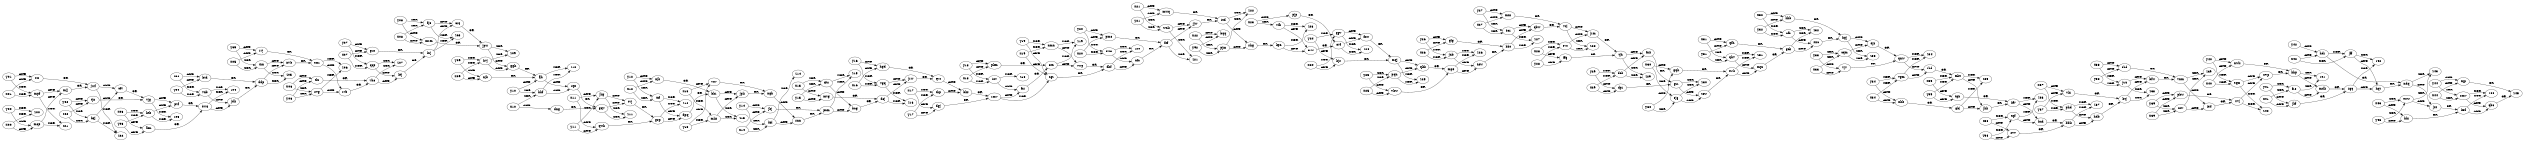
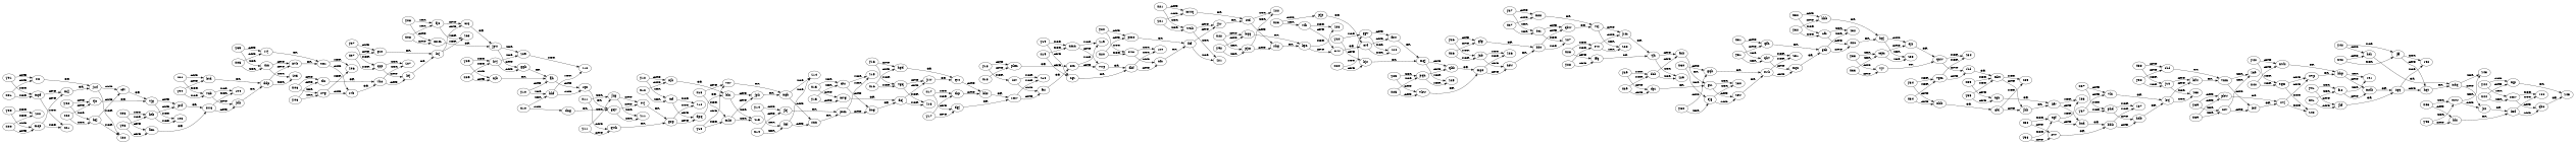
  digraph {
    rankdir=LR
    y42
    hdr
    jff
    ndq
    hqt
    z42
    jss
    z43
    x42
    qgv
    z24
    fnw
    mqj
    cvf
    x25
    pqn
    vbw
    z25
    qkk
    mps
    y25
    crw
    pjp
    x33
    cqm
    vjv
    djh
    z33
    qnw
    y33
    thp
    bks
    rmv
    qvs
    x16
    hgd
    vgq
    jrw
    z16
    y16
    jwf
    z02
    cfv
    vjg
    hqj
    tsw
    twk
    mpr
    z31
    gck
    gqh
    x44
    tqp
    smv
    z45
    z44
    qbc
    y44
    ddp
    nvb
    z05
    tmr
    rvb
    z06
    thn
    vhc
    z07
    ktj
    svg
    tjn
    z03
    ptf
    hwq
    y37
    vkr
    phd
    btj
    hdb
    z37
    bfw
    z38
    x37
    tqf
    bcd
    z36
    bbk
    kfv
    jkg
    z11
    tvj
    gsp
    gqv
    vgm
    rhd
    z34
    mkt
    gbj
    jkk
    z35
    bcg
    dcj
    mtg
    y00
    z00
    mqs
    z01
    mjj
    x00
    jpw
    z09
    ggk
    fjh
    hvj
    x40
    nwk
    tqm
    khp
    z40
    wvp
    mdk
    z41
    y40
    x23
    vfk
    z23
    x28
    svs
    ffg
    z28
    jrm
    tjh
    y28
    kcd
    pmc
    fsf
    z21
    jjw
    ktd
    cfc
    x41
    frs
    jkf
    kgq
    y41
    fts
    csn
    vwp
    z19
    dhf
    pkm
    dpq
    z12
    bhr
    jpk
    z13
    tnf
    rvj
    y07
    qqs
    grn
    krj
    x07
    htb
    x38
    jwt
    shd
    vnm
    y38
    y01
    ttt
    mpf
    x01
    hsw
    bbt
    qbw
    z27
    vsj
    qfg
    qwh
    x24
    hjs
    y24
    x29
    dch
    dpr
    fnk
    z29
    grr
    y29
    x34
    nhb
    y34
    z18
    z30
    kvf
    z39
    z26
    hhf
    rqn
    z10
    nsv
    wvj
    x03
    fkm
    jdk
    z04
    y03
    y18
    ksv
    x18
    qfh
    snc
    z32
    hgj
    pbw
    sjg
    dgj
    ngh
    njh
    tww
    tgh
    kpc
    x35
    y35
    x32
    cfb
    khb
    y32
    y08
    djc
    mrm
    crq
    n233 [label=z68]
    x08
    y43
    hhr
    x43
    y26
    jnb
    x26
    z20
    nmn
    n243 [label=y65]
    x05
    x31
    qhv
    y31
    x21
    mwq
    wnk
    shg
    z22
    y21
    x15
    tfw
    z15
    y15
    mnr
    bcr
    y27
    x27
    y36
    svv
    x36
    x22
    pjm
    bqq
    n268 [label=y92]
    y11
    x11
    ngr
    x13
    vcv
    mks
    snn
    z14
    y13
    y02
    x02
    pcm
    x10
    dng
    y10
    kpj
    x20
    svm
    y20
    y12
    x12
    btd
    vnb
    x30
    y30
    x04
    y04
    tbr
    x06
    y06
    y14
    jbj
    x14
    y39
    x39
    x19
    y19
    x09
    njb
    y09
    y17
    x17
    y42 -> hdr [label=AND]
-   hdr -> jff [label=XOR]
+   y42 -> jff [label=XOR]
    hdr -> ndq [label=OR]
    jff -> hqt [label=AND]
    jff -> z42 [label=XOR]
    ndq -> jss [label=AND]
    ndq -> z43 [label=XOR]
    hqt -> ndq [label=OR]
    jss -> kcd [label=OR]
    x42 -> hdr [label=AND]
    x42 -> jff [label=XOR]
    qgv -> z24 [label=XOR]
    qgv -> fnw [label=AND]
    fnw -> mqj [label=OR]
    mqj -> z25 [label=XOR]
    mqj -> qkk [label=AND]
    cvf -> z24 [label=XOR]
    cvf -> fnw [label=AND]
    x25 -> pqn [label=XOR]
    x25 -> vbw [label=AND]
    pqn -> z25 [label=XOR]
    pqn -> qkk [label=AND]
    vbw -> mps [label=OR]
    qkk -> mps [label=OR]
    mps -> hsw [label=AND]
    mps -> z26 [label=XOR]
    y25 -> pqn [label=XOR]
    y25 -> vbw [label=AND]
    crw -> cvf [label=OR]
    pjp -> cvf [label=OR]
    x33 -> cqm [label=XOR]
    x33 -> vjv [label=AND]
    cqm -> djh [label=AND]
    cqm -> z33 [label=XOR]
    vjv -> qnw [label=OR]
    djh -> qnw [label=OR]
    qnw -> rhd [label=AND]
    qnw -> z34 [label=XOR]
    y33 -> cqm [label=XOR]
    y33 -> vjv [label=AND]
    thp -> bks [label=AND]
    bks -> rmv [label=OR]
    rmv -> fts [label=AND]
-   rmv -> ngr [label=XOR]
+   rmv -> z18 [label=XOR]
    qvs -> bks [label=AND]
    x16 -> hgd [label=AND]
    x16 -> vgq [label=XOR]
    hgd -> qvs [label=OR]
    vgq -> jrw [label=AND]
    vgq -> z16 [label=XOR]
    jrw -> qvs [label=OR]
    y16 -> hgd [label=AND]
    y16 -> vgq [label=XOR]
    jwf -> z02 [label=XOR]
    jwf -> cfv [label=AND]
    cfv -> vjg [label=OR]
    vjg -> z03 [label=XOR]
    vjg -> ptf [label=AND]
    hqj -> z02 [label=XOR]
    hqj -> cfv [label=AND]
    tsw -> twk [label=OR]
    twk -> mpr [label=AND]
    twk -> z31 [label=XOR]
    mpr -> gck [label=OR]
    gck -> snc [label=AND]
    gck -> z32 [label=XOR]
    gqh -> twk [label=OR]
    x44 -> tqp [label=AND]
    x44 -> smv [label=XOR]
    tqp -> z45 [label=OR]
    smv -> z44 [label=XOR]
    smv -> qbc [label=AND]
    qbc -> z45 [label=OR]
    y44 -> tqp [label=AND]
    y44 -> smv [label=XOR]
    ddp -> nvb [label=AND]
    ddp -> z05 [label=XOR]
    nvb -> tmr [label=OR]
    tmr -> rvb [label=AND]
    tmr -> z06 [label=XOR]
    rvb -> vhc [label=OR]
    thn -> nvb [label=AND]
    thn -> z05 [label=XOR]
    vhc -> z07 [label=XOR]
    vhc -> ktj [label=AND]
    ktj -> krj [label=OR]
    svg -> rvb [label=AND]
    svg -> z06 [label=XOR]
    tjn -> vjg [label=OR]
    ptf -> hwq [label=OR]
    hwq -> jdk [label=AND]
    hwq -> z04 [label=XOR]
    y37 -> vkr [label=AND]
    y37 -> phd [label=XOR]
    vkr -> btj [label=OR]
    phd -> hdb [label=AND]
    phd -> z37 [label=XOR]
    btj -> bfw [label=AND]
    btj -> z38 [label=XOR]
    hdb -> btj [label=OR]
    bfw -> vnm [label=OR]
    x37 -> vkr [label=AND]
    x37 -> phd [label=XOR]
    tqf -> bcd [label=AND]
    tqf -> z36 [label=XOR]
    bcd -> bbk [label=OR]
    bbk -> hdb [label=AND]
    bbk -> z37 [label=XOR]
    kfv -> bcd [label=AND]
    kfv -> z36 [label=XOR]
    jkg -> z11 [label=XOR]
    jkg -> tvj [label=AND]
    tvj -> gsp [label=OR]
    gsp -> dpq [label=AND]
    gsp -> z12 [label=XOR]
    gqv -> z11 [label=XOR]
    gqv -> tvj [label=AND]
    vgm -> rhd [label=AND]
    vgm -> z34 [label=XOR]
    rhd -> mkt [label=OR]
    mkt -> jkk [label=AND]
    mkt -> z35 [label=XOR]
    gbj -> jkk [label=AND]
    gbj -> z35 [label=XOR]
    jkk -> kfv [label=OR]
    bcg -> dcj [label=OR]
    dcj -> jrw [label=AND]
    dcj -> z16 [label=XOR]
    mtg -> dcj [label=OR]
    y00 -> z00 [label=XOR]
    y00 -> mqs [label=AND]
    mqs -> z01 [label=XOR]
    mqs -> mjj [label=AND]
    mjj -> jwf [label=OR]
    x00 -> z00 [label=XOR]
    x00 -> mqs [label=AND]
    jpw -> z09 [label=XOR]
    jpw -> ggk [label=AND]
    ggk -> fjh [label=OR]
    fjh -> rqn [label=AND]
-   fjh -> z10 [label=XOR]
+   z09 -> z10 [label=XOR]
    hvj -> z09 [label=XOR]
    hvj -> ggk [label=AND]
    x40 -> nwk [label=AND]
    x40 -> tqm [label=XOR]
    nwk -> khp [label=OR]
    tqm -> z40 [label=XOR]
    tqm -> wvp [label=AND]
    khp -> mdk [label=AND]
    khp -> z41 [label=XOR]
    wvp -> khp [label=OR]
    mdk -> kgq [label=OR]
    y40 -> nwk [label=AND]
    y40 -> tqm [label=XOR]
    x23 -> pjp [label=AND]
    x23 -> vfk [label=XOR]
    vfk -> crw [label=AND]
    vfk -> z23 [label=XOR]
    x28 -> svs [label=XOR]
    x28 -> ffg [label=AND]
    svs -> z28 [label=XOR]
    svs -> jrm [label=AND]
    ffg -> tjh [label=OR]
    jrm -> tjh [label=OR]
    tjh -> fnk [label=AND]
    tjh -> z29 [label=XOR]
    y28 -> svs [label=XOR]
    y28 -> ffg [label=AND]
    kcd -> z44 [label=XOR]
    kcd -> qbc [label=AND]
    pmc -> fsf [label=OR]
    fsf -> z21 [label=XOR]
    fsf -> jjw [label=AND]
    jjw -> ktd [label=OR]
    ktd -> shg [label=AND]
    ktd -> z22 [label=XOR]
    cfc -> fsf [label=OR]
    x41 -> frs [label=XOR]
    x41 -> jkf [label=AND]
    frs -> mdk [label=AND]
    frs -> z41 [label=XOR]
    jkf -> kgq [label=OR]
    kgq -> hqt [label=AND]
    kgq -> z42 [label=XOR]
    y41 -> frs [label=XOR]
    y41 -> jkf [label=AND]
    fts -> csn [label=OR]
    csn -> vwp [label=AND]
    csn -> z19 [label=XOR]
    vwp -> dhf [label=OR]
    dhf -> cfc [label=AND]
    dhf -> z20 [label=XOR]
    pkm -> csn [label=OR]
    dpq -> bhr [label=OR]
    bhr -> jpk [label=AND]
    bhr -> z13 [label=XOR]
    jpk -> ngh [label=OR]
    tnf -> dpq [label=AND]
    tnf -> z12 [label=XOR]
    rvj -> tmr [label=OR]
    y07 -> qqs [label=XOR]
    y07 -> grn [label=AND]
    qqs -> z07 [label=XOR]
    qqs -> ktj [label=AND]
    grn -> krj [label=OR]
    krj -> crq [label=AND]
    krj -> n233 [label=XOR]
    x07 -> qqs [label=XOR]
    x07 -> grn [label=AND]
    htb -> z03 [label=XOR]
    htb -> ptf [label=AND]
    x38 -> jwt [label=XOR]
    x38 -> shd [label=AND]
    jwt -> bfw [label=AND]
    jwt -> z38 [label=XOR]
    shd -> vnm [label=OR]
    vnm -> kvf [label=AND]
    vnm -> z39 [label=XOR]
    y38 -> jwt [label=XOR]
    y38 -> shd [label=AND]
    y01 -> ttt [label=AND]
    y01 -> mpf [label=XOR]
    ttt -> jwf [label=OR]
    mpf -> z01 [label=XOR]
    mpf -> mjj [label=AND]
    x01 -> ttt [label=AND]
    x01 -> mpf [label=XOR]
    hsw -> bbt [label=OR]
    bbt -> qbw [label=AND]
    bbt -> z27 [label=XOR]
    qbw -> vsj [label=OR]
    vsj -> z28 [label=XOR]
    vsj -> jrm [label=AND]
    qfg -> bbt [label=OR]
    qwh -> gsp [label=OR]
    x24 -> qgv [label=XOR]
    x24 -> hjs [label=AND]
    hjs -> mqj [label=OR]
    y24 -> qgv [label=XOR]
    y24 -> hjs [label=AND]
    x29 -> dch [label=XOR]
    x29 -> dpr [label=AND]
    dch -> fnk [label=AND]
    dch -> z29 [label=XOR]
    dpr -> grr [label=OR]
    fnk -> grr [label=OR]
    grr -> tsw [label=AND]
    grr -> z30 [label=XOR]
    y29 -> dch [label=XOR]
    y29 -> dpr [label=AND]
    x34 -> vgm [label=XOR]
    x34 -> nhb [label=AND]
    nhb -> gbj [label=OR]
    y34 -> vgm [label=XOR]
    y34 -> nhb [label=AND]
    kvf -> wvj [label=OR]
    hhf -> rqn [label=AND]
    hhf -> z10 [label=XOR]
    rqn -> gqv [label=OR]
    nsv -> kvf [label=AND]
    nsv -> z39 [label=XOR]
    wvj -> z40 [label=XOR]
    wvj -> wvp [label=AND]
    x03 -> htb [label=XOR]
    x03 -> fkm [label=AND]
    fkm -> hwq [label=OR]
    jdk -> ddp [label=OR]
    y03 -> htb [label=XOR]
    y03 -> fkm [label=AND]
    y18 -> pkm [label=AND]
    y18 -> ksv [label=XOR]
    ksv -> fts [label=AND]
    ksv -> z18 [label=XOR]
    x18 -> pkm [label=AND]
-   x18 -> ksv [label=XOR]
    qfh -> gck [label=OR]
    snc -> hgj [label=OR]
    hgj -> djh [label=AND]
    hgj -> z33 [label=XOR]
    pbw -> wvj [label=OR]
    sjg -> tsw [label=AND]
    sjg -> z30 [label=XOR]
    dgj -> rmv [label=OR]
    ngh -> snn [label=AND]
+   ngh -> z14 [label=XOR]
    njh -> bhr [label=OR]
    tww -> jss [label=AND]
    tww -> z43 [label=XOR]
    tgh -> kfv [label=OR]
    kpc -> crw [label=AND]
    kpc -> z23 [label=XOR]
    x35 -> mkt [label=XOR]
    x35 -> tgh [label=AND]
    y35 -> mkt [label=XOR]
    y35 -> tgh [label=AND]
    x32 -> cfb [label=XOR]
    x32 -> khb [label=AND]
    cfb -> snc [label=AND]
    cfb -> z32 [label=XOR]
    khb -> hgj [label=OR]
    y32 -> cfb [label=XOR]
    y32 -> khb [label=AND]
    y08 -> djc [label=XOR]
    y08 -> mrm [label=AND]
    djc -> crq [label=AND]
    djc -> n233 [label=XOR]
    mrm -> jpw [label=OR]
    crq -> jpw [label=OR]
    x08 -> djc [label=XOR]
    x08 -> mrm [label=AND]
    y43 -> tww [label=XOR]
    y43 -> hhr [label=AND]
    hhr -> kcd [label=OR]
    x43 -> tww [label=XOR]
    x43 -> hhr [label=AND]
    y26 -> qfg [label=AND]
    y26 -> jnb [label=XOR]
    jnb -> hsw [label=AND]
    jnb -> z26 [label=XOR]
    x26 -> qfg [label=AND]
    x26 -> jnb [label=XOR]
    nmn -> vwp [label=AND]
    nmn -> z19 [label=XOR]
    n243 -> thn [label=XOR]
    n243 -> rvj [label=AND]
    x05 -> thn [label=XOR]
    x05 -> rvj [label=AND]
    x31 -> qfh [label=AND]
    x31 -> qhv [label=XOR]
    qhv -> mpr [label=AND]
    qhv -> z31 [label=XOR]
    y31 -> qfh [label=AND]
    y31 -> qhv [label=XOR]
    x21 -> mwq [label=AND]
    x21 -> wnk [label=XOR]
    mwq -> ktd [label=OR]
    wnk -> z21 [label=XOR]
    wnk -> jjw [label=AND]
    shg -> kpc [label=OR]
    y21 -> mwq [label=AND]
    y21 -> wnk [label=XOR]
    x15 -> mtg [label=AND]
    x15 -> tfw [label=XOR]
    tfw -> bcg [label=AND]
    tfw -> z15 [label=XOR]
    y15 -> mtg [label=AND]
    y15 -> tfw [label=XOR]
    mnr -> vsj [label=OR]
    bcr -> qbw [label=AND]
    bcr -> z27 [label=XOR]
    y27 -> mnr [label=AND]
    y27 -> bcr [label=XOR]
    x27 -> mnr [label=AND]
    x27 -> bcr [label=XOR]
    y36 -> tqf [label=XOR]
    y36 -> svv [label=AND]
    svv -> bbk [label=OR]
    x36 -> tqf [label=XOR]
    x36 -> svv [label=AND]
    x22 -> pjm [label=XOR]
    x22 -> bqq [label=AND]
    pjm -> shg [label=AND]
    pjm -> z22 [label=XOR]
+   bqq -> kpc [label=OR]
    n268 -> pjm [label=XOR]
    n268 -> bqq [label=AND]
    y11 -> jkg [label=XOR]
    y11 -> qwh [label=AND]
-   x11 -> jkg [label=AND]
+   x11 -> jkg [label=XOR]
    x11 -> qwh [label=AND]
    ngr -> dhf [label=OR]
    x13 -> vcv [label=AND]
    x13 -> mks [label=XOR]
    vcv -> ngh [label=OR]
    mks -> jpk [label=AND]
    mks -> z13 [label=XOR]
    snn -> pcm [label=OR]
    y13 -> vcv [label=AND]
    y13 -> mks [label=XOR]
    y02 -> hqj [label=XOR]
    y02 -> tjn [label=AND]
    x02 -> hqj [label=XOR]
    x02 -> tjn [label=AND]
    pcm -> bcg [label=AND]
    pcm -> z15 [label=XOR]
    x10 -> hhf [label=XOR]
    x10 -> dng [label=AND]
    dng -> gqv [label=OR]
    y10 -> fjh [label=AND]
    y10 -> hhf [label=XOR]
    kpj -> snn [label=AND]
    kpj -> z14 [label=XOR]
    x20 -> pmc [label=AND]
    x20 -> svm [label=XOR]
    svm -> cfc [label=AND]
    svm -> z20 [label=XOR]
    y20 -> pmc [label=AND]
    y20 -> svm [label=XOR]
    y12 -> tnf [label=XOR]
    y12 -> njh [label=AND]
    x12 -> tnf [label=XOR]
    x12 -> njh [label=AND]
    btd -> ddp [label=OR]
    vnb -> jdk [label=AND]
    vnb -> z04 [label=XOR]
    x30 -> gqh [label=AND]
    x30 -> sjg [label=XOR]
    y30 -> gqh [label=AND]
    y30 -> sjg [label=XOR]
    x04 -> btd [label=AND]
    x04 -> vnb [label=XOR]
    y04 -> btd [label=AND]
    y04 -> vnb [label=XOR]
    tbr -> vhc [label=OR]
    x06 -> svg [label=XOR]
    x06 -> tbr [label=AND]
    y06 -> svg [label=XOR]
    y06 -> tbr [label=AND]
    y14 -> kpj [label=XOR]
    y14 -> jbj [label=AND]
    jbj -> pcm [label=OR]
    x14 -> kpj [label=XOR]
    x14 -> jbj [label=AND]
    y39 -> nsv [label=XOR]
    y39 -> pbw [label=AND]
    x39 -> nsv [label=XOR]
    x39 -> pbw [label=AND]
    x19 -> nmn [label=XOR]
    x19 -> ngr [label=AND]
    y19 -> nmn [label=XOR]
    y19 -> ngr [label=AND]
    x09 -> hvj [label=XOR]
    x09 -> njb [label=AND]
    njb -> fjh [label=OR]
    y09 -> hvj [label=XOR]
    y09 -> njb [label=AND]
    y17 -> thp [label=XOR]
    y17 -> dgj [label=AND]
    x17 -> thp [label=XOR]
    x17 -> dgj [label=AND]
  }
